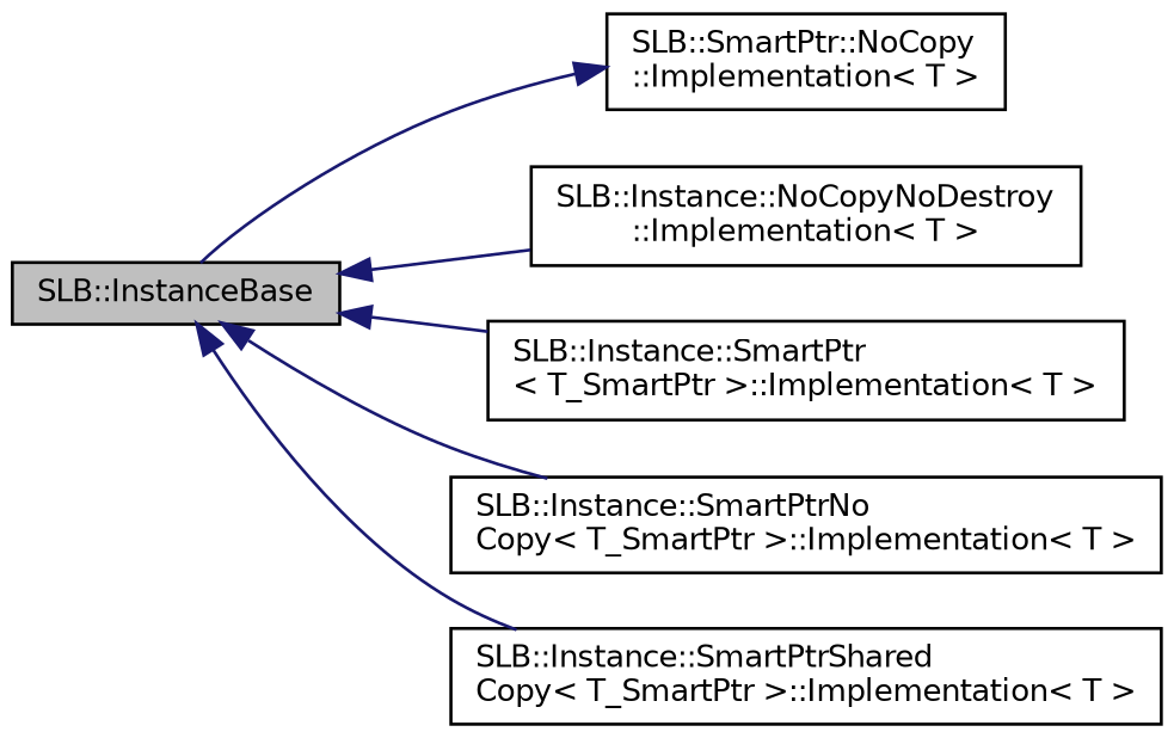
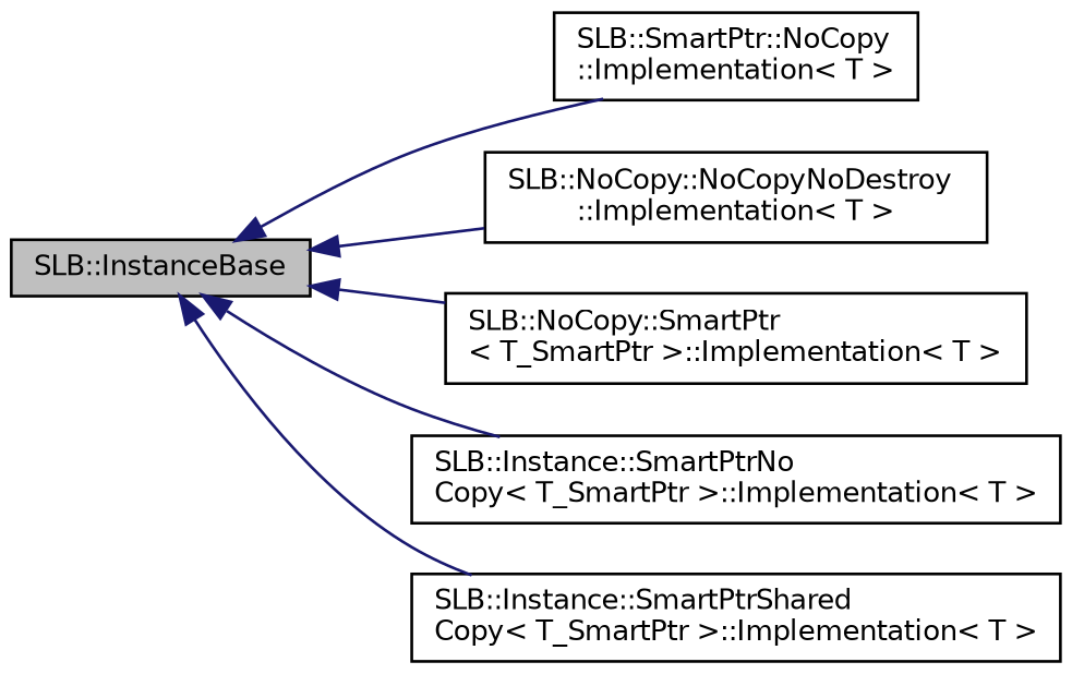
  digraph {
    rankdir=LR
    node [color=black fillcolor=white fontname=Helvetica fontsize=10 shape=record style=filled]
    edge [color=midnightblue dir=back fontname=Helvetica fontsize=10 labelfontname=Helvetica labelfontsize=10 style=solid]
    n1 [fillcolor=grey75 fontcolor=black height=0.2 label="SLB::InstanceBase" width=0.4]
    n2 [height=0.2 label="SLB::SmartPtr::NoCopy\l::Implementation\< T \>" width=0.4]
-   n3 [height=0.2 label="SLB::Instance::NoCopyNoDestroy\l::Implementation\< T \>" width=0.4]
-   n4 [height=0.2 label="SLB::Instance::SmartPtr\l\< T_SmartPtr \>::Implementation\< T \>" width=0.4]
+   n3 [height=0.2 label="SLB::NoCopy::NoCopyNoDestroy\l::Implementation\< T \>" width=0.4]
+   n4 [height=0.2 label="SLB::NoCopy::SmartPtr\l\< T_SmartPtr \>::Implementation\< T \>" width=0.4]
    n5 [height=0.2 label="SLB::Instance::SmartPtrNo\lCopy\< T_SmartPtr \>::Implementation\< T \>" width=0.4]
    n6 [height=0.2 label="SLB::Instance::SmartPtrShared\lCopy\< T_SmartPtr \>::Implementation\< T \>" width=0.4]
-   n2 -> n1
+   n1 -> n2
    n1 -> n3
    n1 -> n4
    n1 -> n5
    n1 -> n6
  }
